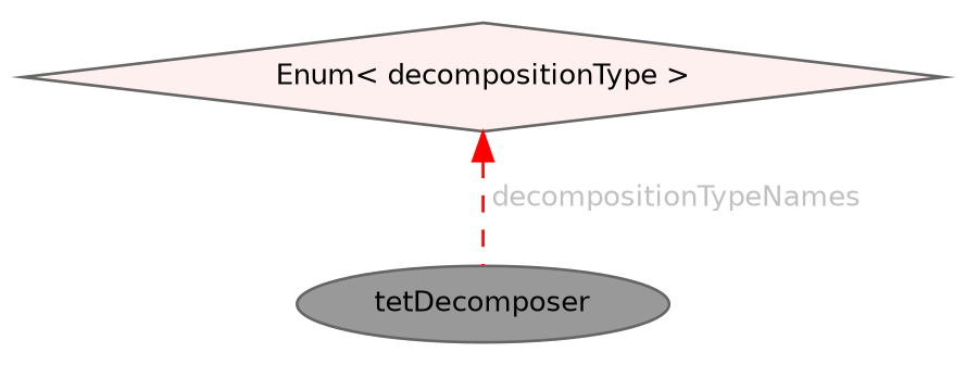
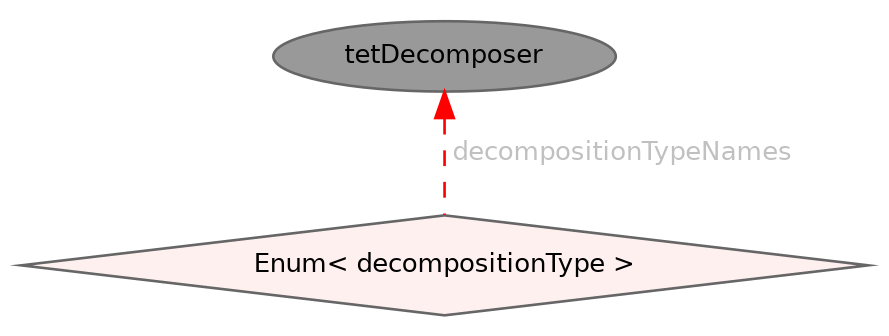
  digraph {
    node [color=gray40 fontname=Helvetica fontsize=10 style=filled]
    n1 [fillcolor=grey60 fontcolor=black height=0.2 label=tetDecomposer shape=ellipse width=0.4]
    n2 [fillcolor="#FFF0F0" height=0.2 label="Enum\< decompositionType \>" shape=diamond width=0.4]
-   n2 -> n1 [color=red dir=back fontcolor=grey fontname=Helvetica fontsize=10 label=" decompositionTypeNames" labelfontname=Helvetica labelfontsize=10 style=dashed]
+   n1 -> n2 [color=red dir=back fontcolor=grey fontname=Helvetica fontsize=10 label=" decompositionTypeNames" labelfontname=Helvetica labelfontsize=10 style=dashed]
  }
